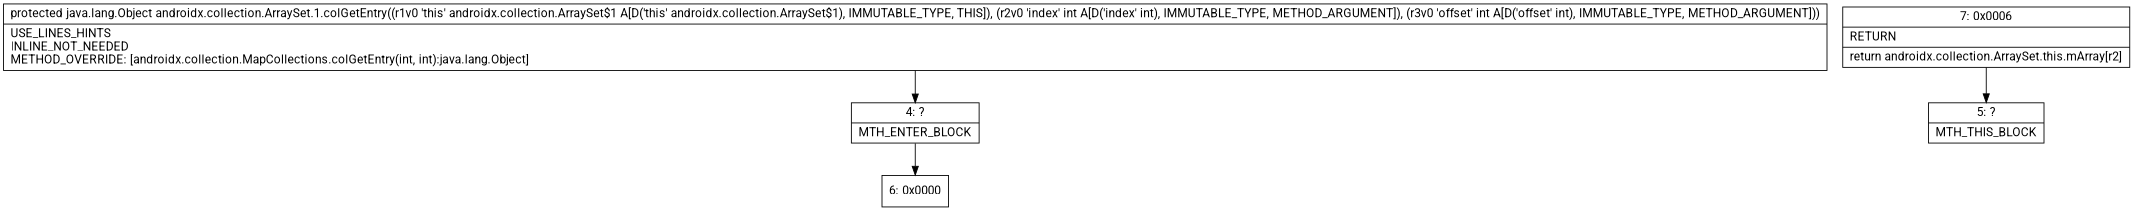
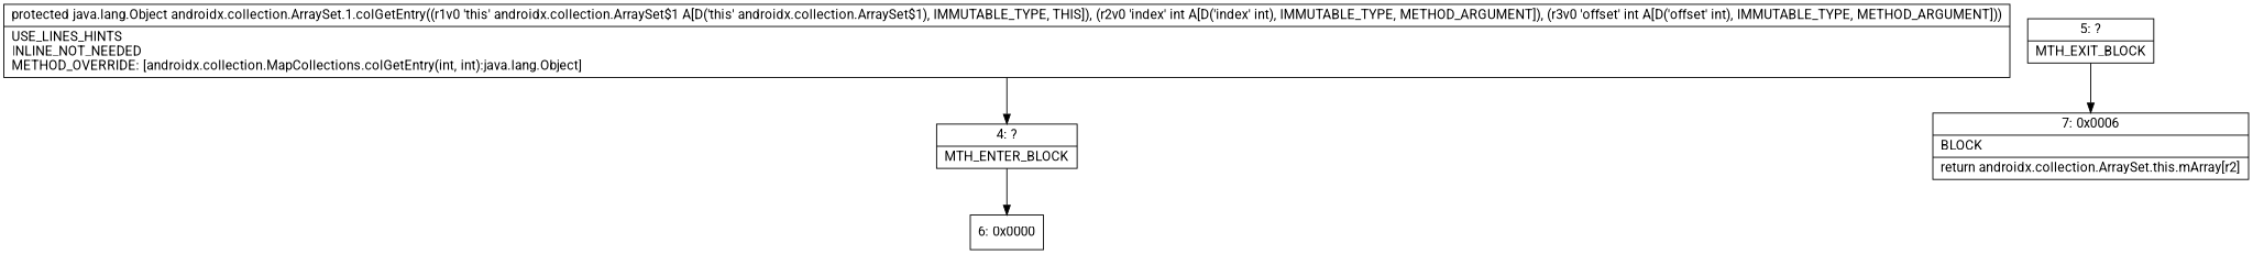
  digraph {
    fontname=Roboto
    node [fontname=Roboto shape=record]
    edge [fontname=Roboto]
    n1 [label="{4\:\ ?|MTH_ENTER_BLOCK\l}"]
    n2 [label="{6\:\ 0x0000}"]
-   n3 [label="{7\:\ 0x0006|RETURN\l|return androidx.collection.ArraySet.this.mArray[r2]\l}"]
-   n4 [label="{5\:\ ?|MTH_THIS_BLOCK\l}"]
+   n3 [label="{7\:\ 0x0006|BLOCK\l|return androidx.collection.ArraySet.this.mArray[r2]\l}"]
+   n4 [label="{5\:\ ?|MTH_EXIT_BLOCK\l}"]
    n5 [label="{protected java.lang.Object androidx.collection.ArraySet.1.colGetEntry((r1v0 'this' androidx.collection.ArraySet$1 A[D('this' androidx.collection.ArraySet$1), IMMUTABLE_TYPE, THIS]), (r2v0 'index' int A[D('index' int), IMMUTABLE_TYPE, METHOD_ARGUMENT]), (r3v0 'offset' int A[D('offset' int), IMMUTABLE_TYPE, METHOD_ARGUMENT]))  | USE_LINES_HINTS\lINLINE_NOT_NEEDED\lMETHOD_OVERRIDE: [androidx.collection.MapCollections.colGetEntry(int, int):java.lang.Object]\l}"]
    n1 -> n2
-   n3 -> n4
+   n4 -> n3
    n5 -> n1
  }
